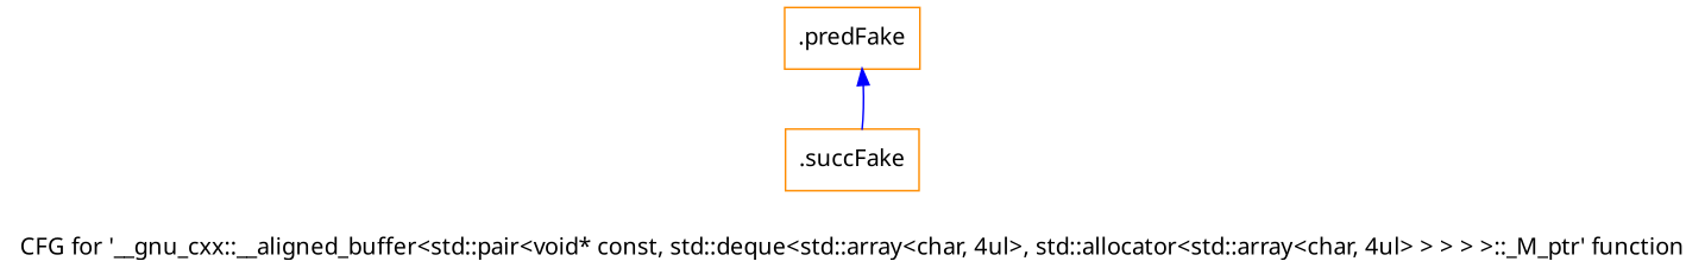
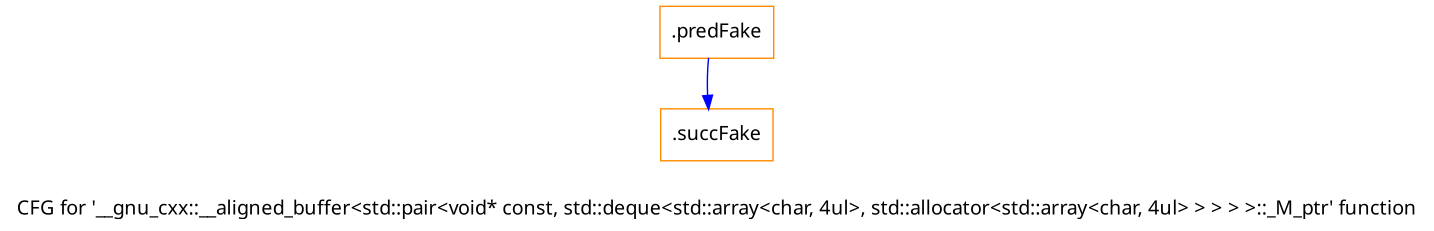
  digraph {
    label="CFG for '__gnu_cxx::__aligned_buffer\<std::pair\<void* const, std::deque\<std::array\<char, 4ul\>, std::allocator\<std::array\<char, 4ul\> \> \> \> \>::_M_ptr' function"
    fontname="Noto Sans"
    node [shape=record color=darkorange fontname="Noto Sans"]
    n1 [label="{.predFake}"]
    n2 [filename="/usr/vitis/Vitis_HLS/2020.2/tps/lnx64/gcc-6.2.0/lib/gcc/x86_64-pc-linux-gnu/6.2.0/../../../../include/c++/6.2.0/ext/aligned_buffer.h" label="{.succFake}" linenumber=110]
-   n2 -> n1 [execusionnum=1310811 filename="/usr/vitis/Vitis_HLS/2020.2/tps/lnx64/gcc-6.2.0/lib/gcc/x86_64-pc-linux-gnu/6.2.0/../../../../include/c++/6.2.0/ext/aligned_buffer.h" color=blue fontname="Noto Sans"]
+   n1 -> n2 [execusionnum=1310811 filename="/usr/vitis/Vitis_HLS/2020.2/tps/lnx64/gcc-6.2.0/lib/gcc/x86_64-pc-linux-gnu/6.2.0/../../../../include/c++/6.2.0/ext/aligned_buffer.h" color=blue fontname="Noto Sans"]
  }
